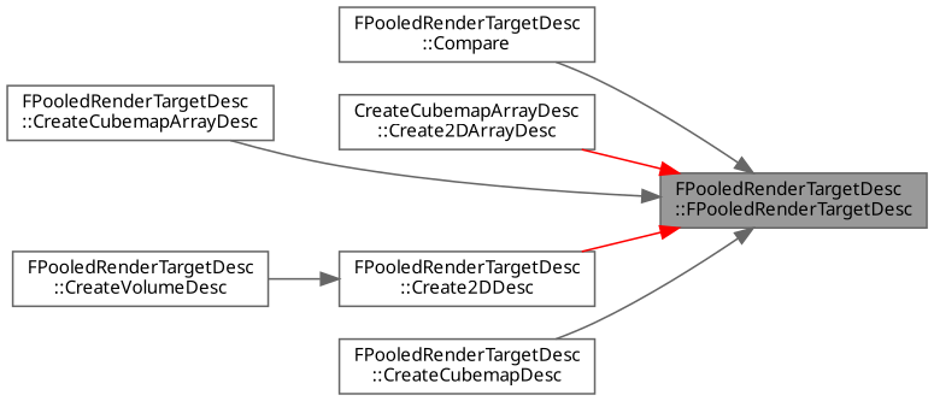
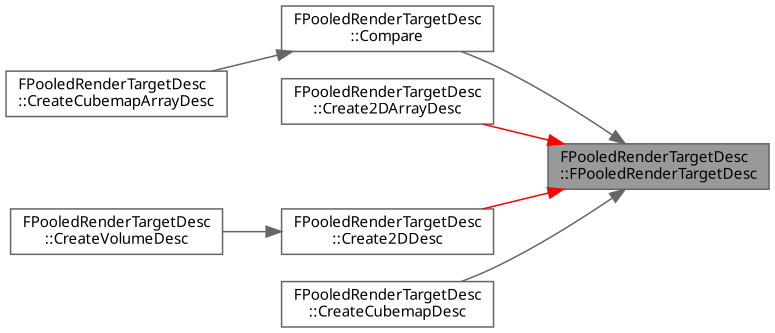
  digraph {
    fontname="Noto Sans"
    rankdir=RL
    node [color=grey40 fillcolor=white fontname="Noto Sans" fontsize=10 shape=box style=filled]
    edge [color=gray40 dir=back fontname="Noto Sans" fontsize=10 labelfontname=Helvetica labelfontsize=10 style=solid]
    n1 [color=gray40 fillcolor=grey60 fontcolor=black height=0.2 label="FPooledRenderTargetDesc\l::FPooledRenderTargetDesc" width=0.4]
    n2 [height=0.2 label="FPooledRenderTargetDesc\l::Compare" width=0.4]
-   n3 [height=0.2 label="CreateCubemapArrayDesc\l::Create2DArrayDesc" width=0.4]
+   n3 [height=0.2 label="FPooledRenderTargetDesc\l::Create2DArrayDesc" width=0.4]
    n4 [height=0.2 label="FPooledRenderTargetDesc\l::Create2DDesc" width=0.4]
    n5 [height=0.2 label="FPooledRenderTargetDesc\l::CreateCubemapArrayDesc" width=0.4]
    n6 [height=0.2 label="FPooledRenderTargetDesc\l::CreateCubemapDesc" width=0.4]
    n7 [height=0.2 label="FPooledRenderTargetDesc\l::CreateVolumeDesc" width=0.4]
    n1 -> n2
    n1 -> n3 [color=red]
    n1 -> n4 [color=red]
-   n1 -> n5
+   n2 -> n5
    n1 -> n6
    n4 -> n7
  }
